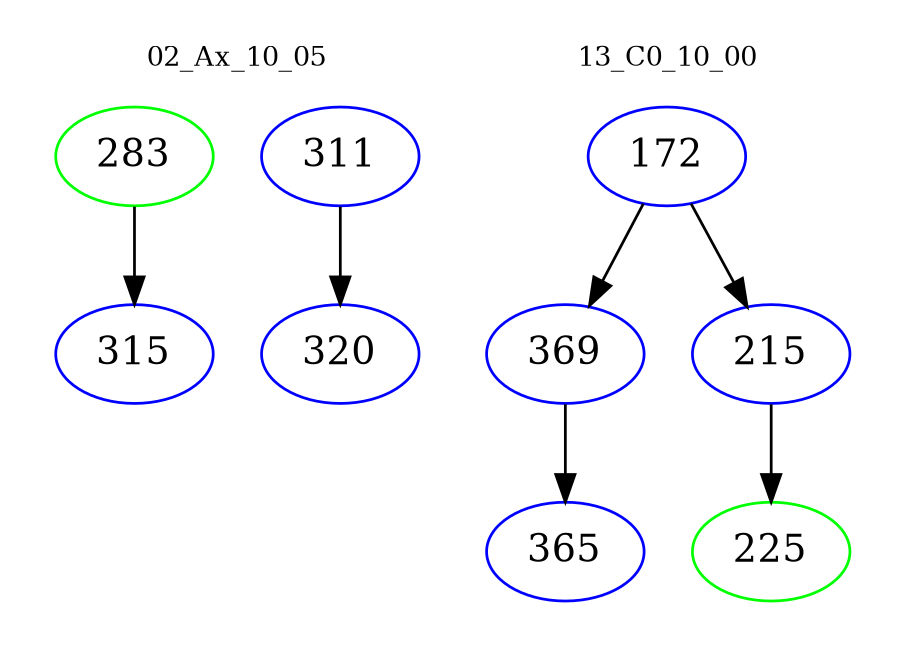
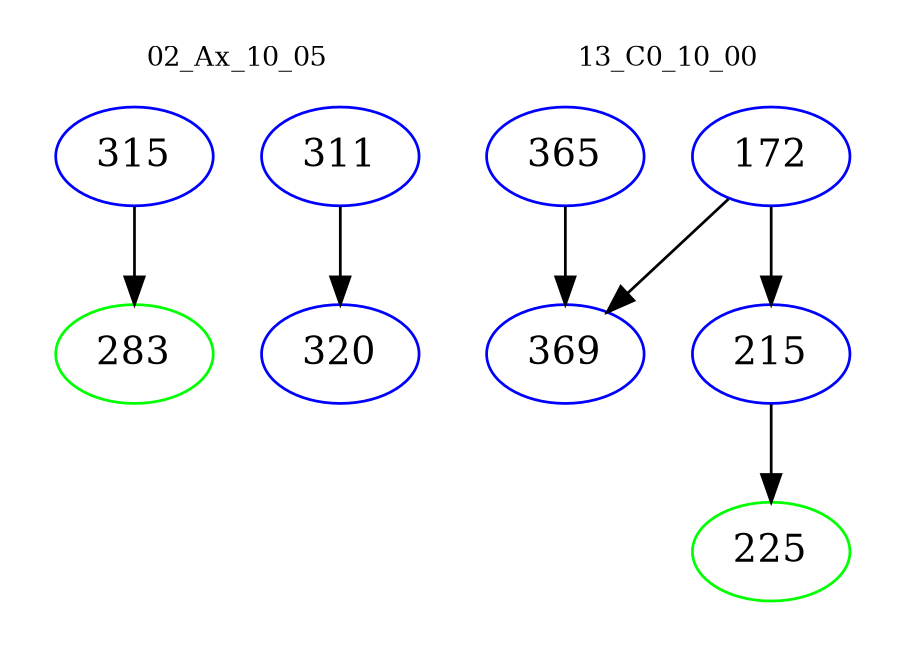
  digraph {
    node [color=blue]
    edge [color=black]
    n1 [label=311]
    n2 [label=315]
    n3 [label=320]
    n4 [color=green label=283]
    n5 [label=172]
    n6 [label=369]
    n7 [label=215]
    n8 [label=365]
    n9 [color=green label=225]
    subgraph cluster_1 {
      color=white
      fontsize=10
      label="02_Ax_10_05"
      n1
      n2
      n3
      n4
    }
    subgraph cluster_2 {
      color=white
      fontsize=10
      label="13_C0_10_00"
      n5
      n6
      n7
      n8
      n9
    }
    n1 -> n3
-   n4 -> n2
+   n2 -> n4
    n5 -> n6
    n5 -> n7
-   n6 -> n8
+   n8 -> n6
    n7 -> n9
  }
